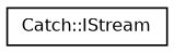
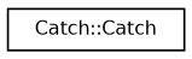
  digraph {
    rankdir=TB
-   n1 [color=black fillcolor=white fontname=Helvetica fontsize=10 height=0.2 label="Catch::IStream" shape=record style=filled width=0.4]
+   n1 [color=black fillcolor=white fontname=Helvetica fontsize=10 height=0.2 label="Catch::Catch" shape=record style=filled width=0.4]
  }
